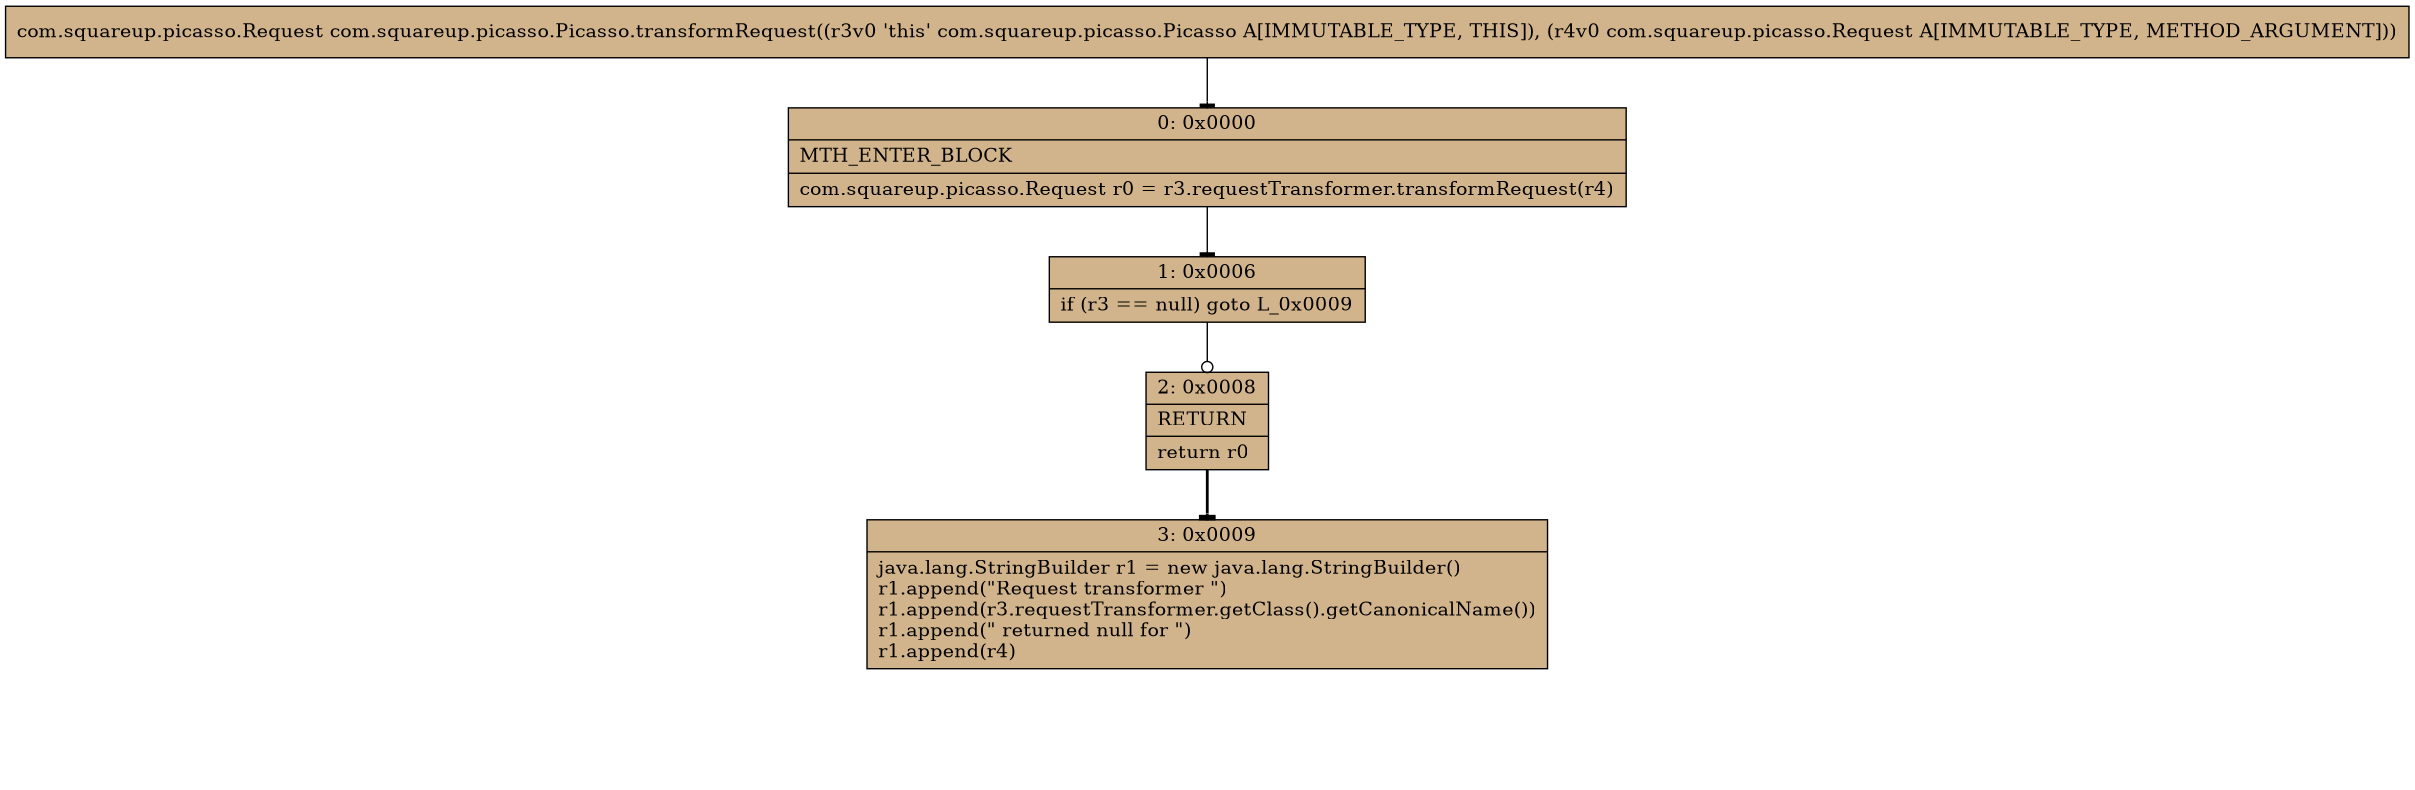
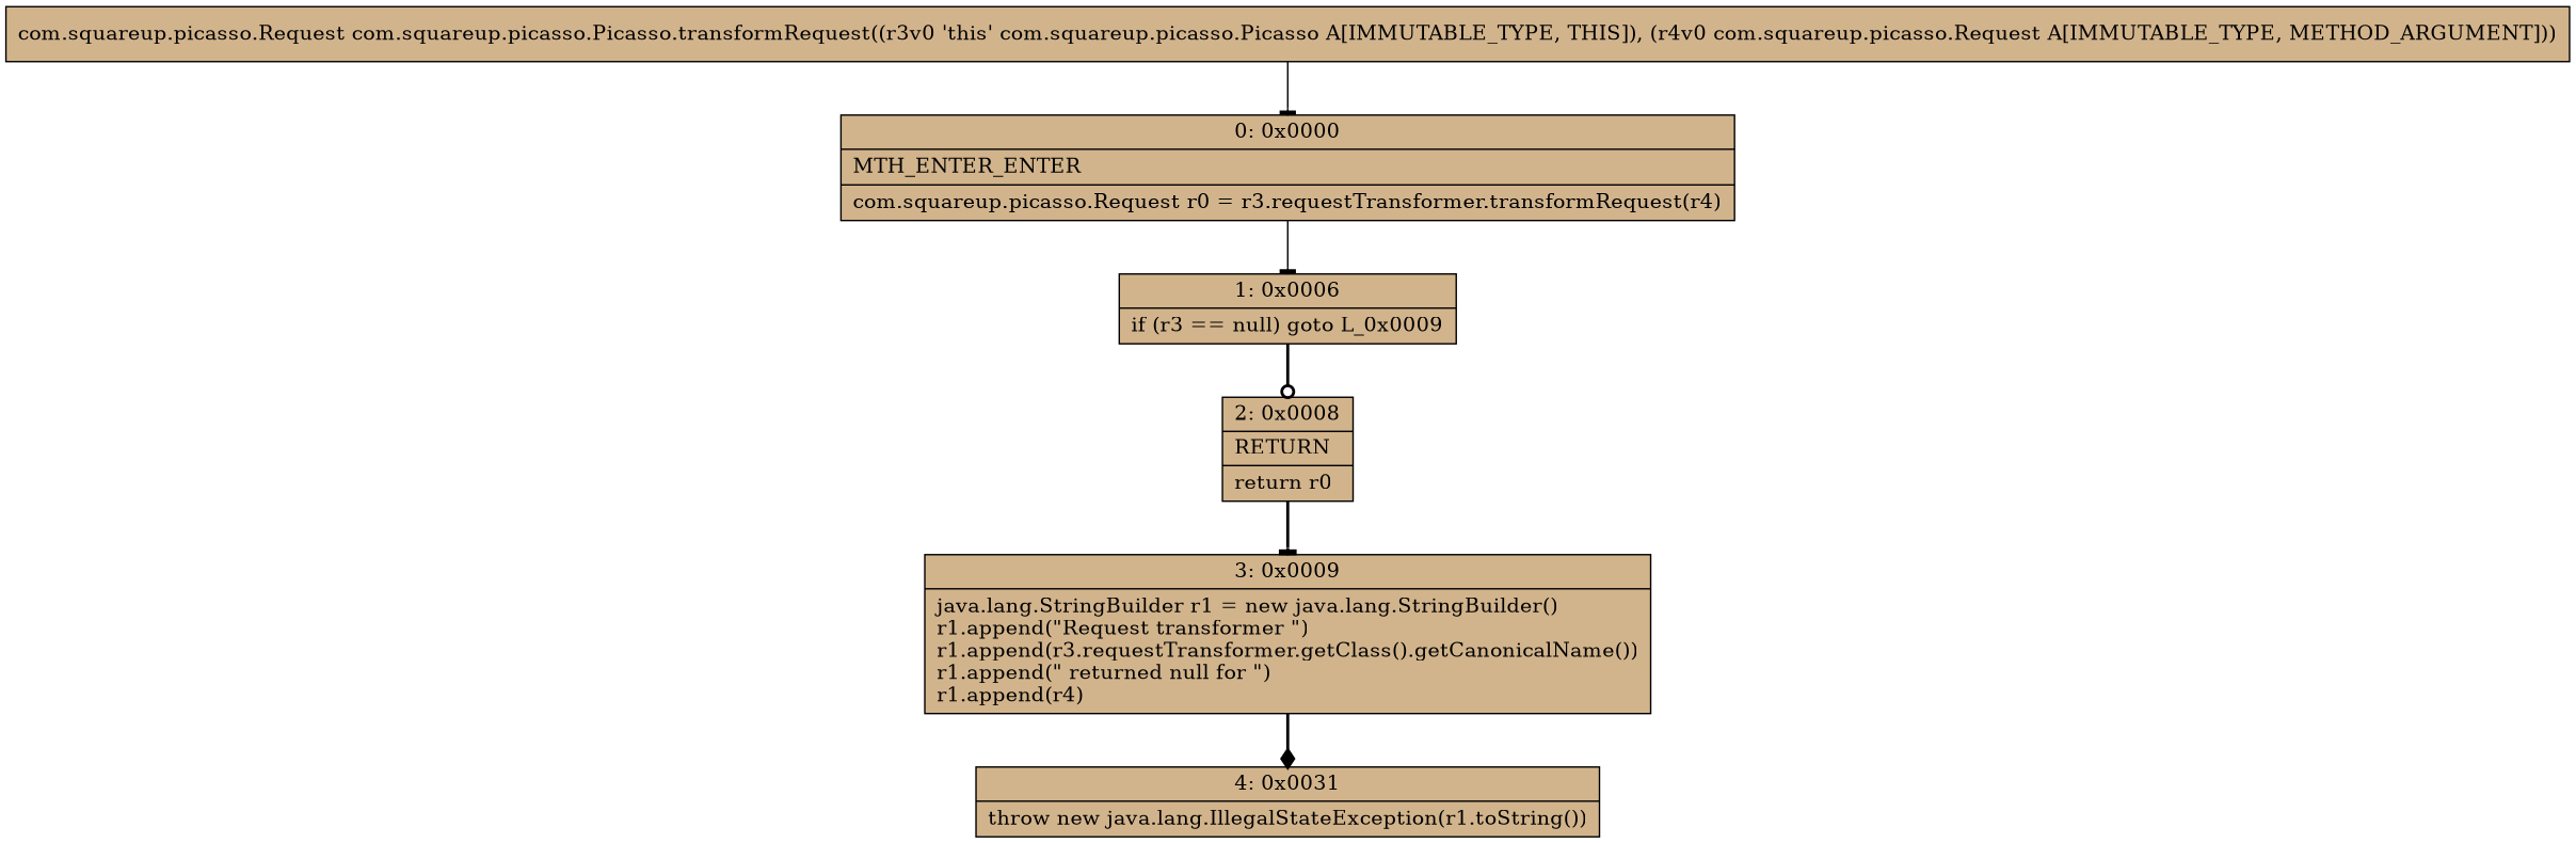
  digraph {
    node [fillcolor=tan shape=record style=filled]
    edge [arrowhead=tee style=solid]
-   n1 [label="{0\:\ 0x0000|MTH_ENTER_BLOCK\l|com.squareup.picasso.Request r0 = r3.requestTransformer.transformRequest(r4)\l}"]
+   n1 [label="{0\:\ 0x0000|MTH_ENTER_ENTER\l|com.squareup.picasso.Request r0 = r3.requestTransformer.transformRequest(r4)\l}"]
    n2 [label="{1\:\ 0x0006|if (r3 == null) goto L_0x0009\l}"]
    n3 [label="{2\:\ 0x0008|RETURN\l|return r0\l}"]
    n4 [label="{3\:\ 0x0009|java.lang.StringBuilder r1 = new java.lang.StringBuilder()\lr1.append(\"Request transformer \")\lr1.append(r3.requestTransformer.getClass().getCanonicalName())\lr1.append(\" returned null for \")\lr1.append(r4)\l}"]
+   n5 [label="{4\:\ 0x0031|throw new java.lang.IllegalStateException(r1.toString())\l}"]
    n6 [label="{com.squareup.picasso.Request com.squareup.picasso.Picasso.transformRequest((r3v0 'this' com.squareup.picasso.Picasso A[IMMUTABLE_TYPE, THIS]), (r4v0 com.squareup.picasso.Request A[IMMUTABLE_TYPE, METHOD_ARGUMENT])) }"]
    n1 -> n2
-   n2 -> n3 [arrowhead=odot]
+   n2 -> n3 [arrowhead=odot style=bold]
    n3 -> n4 [style=bold]
+   n4 -> n5 [arrowhead=diamond style=bold]
    n6 -> n1
  }
